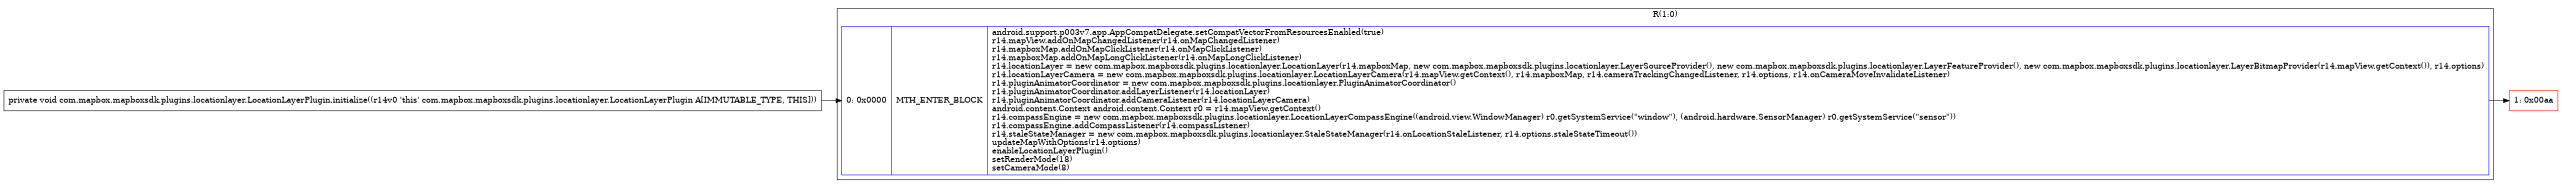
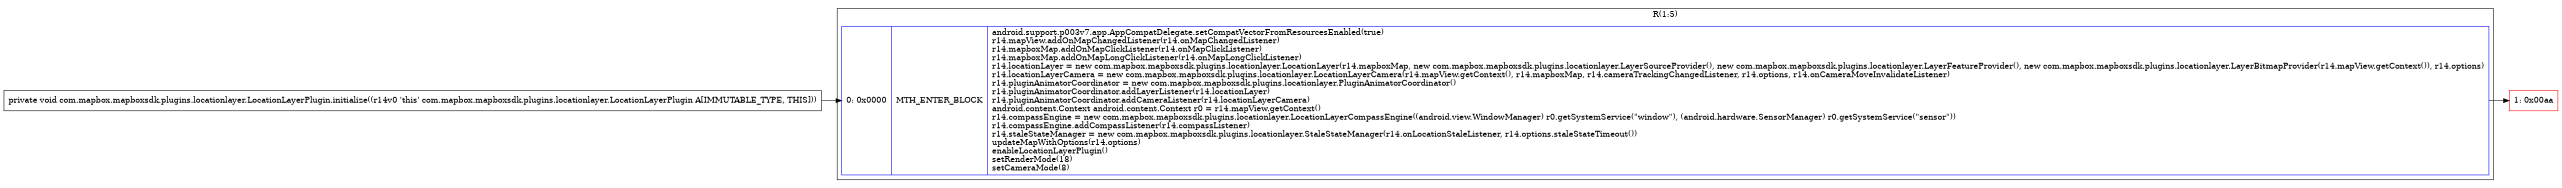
  digraph {
    rankdir=LR
    node [shape=record]
    n1 [color=blue label="{0\:\ 0x0000|MTH_ENTER_BLOCK\l|android.support.p003v7.app.AppCompatDelegate.setCompatVectorFromResourcesEnabled(true)\lr14.mapView.addOnMapChangedListener(r14.onMapChangedListener)\lr14.mapboxMap.addOnMapClickListener(r14.onMapClickListener)\lr14.mapboxMap.addOnMapLongClickListener(r14.onMapLongClickListener)\lr14.locationLayer = new com.mapbox.mapboxsdk.plugins.locationlayer.LocationLayer(r14.mapboxMap, new com.mapbox.mapboxsdk.plugins.locationlayer.LayerSourceProvider(), new com.mapbox.mapboxsdk.plugins.locationlayer.LayerFeatureProvider(), new com.mapbox.mapboxsdk.plugins.locationlayer.LayerBitmapProvider(r14.mapView.getContext()), r14.options)\lr14.locationLayerCamera = new com.mapbox.mapboxsdk.plugins.locationlayer.LocationLayerCamera(r14.mapView.getContext(), r14.mapboxMap, r14.cameraTrackingChangedListener, r14.options, r14.onCameraMoveInvalidateListener)\lr14.pluginAnimatorCoordinator = new com.mapbox.mapboxsdk.plugins.locationlayer.PluginAnimatorCoordinator()\lr14.pluginAnimatorCoordinator.addLayerListener(r14.locationLayer)\lr14.pluginAnimatorCoordinator.addCameraListener(r14.locationLayerCamera)\landroid.content.Context android.content.Context r0 = r14.mapView.getContext()\lr14.compassEngine = new com.mapbox.mapboxsdk.plugins.locationlayer.LocationLayerCompassEngine((android.view.WindowManager) r0.getSystemService(\"window\"), (android.hardware.SensorManager) r0.getSystemService(\"sensor\"))\lr14.compassEngine.addCompassListener(r14.compassListener)\lr14.staleStateManager = new com.mapbox.mapboxsdk.plugins.locationlayer.StaleStateManager(r14.onLocationStaleListener, r14.options.staleStateTimeout())\lupdateMapWithOptions(r14.options)\lenableLocationLayerPlugin()\lsetRenderMode(18)\lsetCameraMode(8)\l}"]
    n2 [color=red label="{1\:\ 0x00aa}"]
    n3 [label="{private void com.mapbox.mapboxsdk.plugins.locationlayer.LocationLayerPlugin.initialize((r14v0 'this' com.mapbox.mapboxsdk.plugins.locationlayer.LocationLayerPlugin A[IMMUTABLE_TYPE, THIS])) }"]
    subgraph cluster_1 {
-     label="R(1:0)"
+     label="R(1:5)"
      n1
    }
    n1 -> n2
    n3 -> n1
  }
